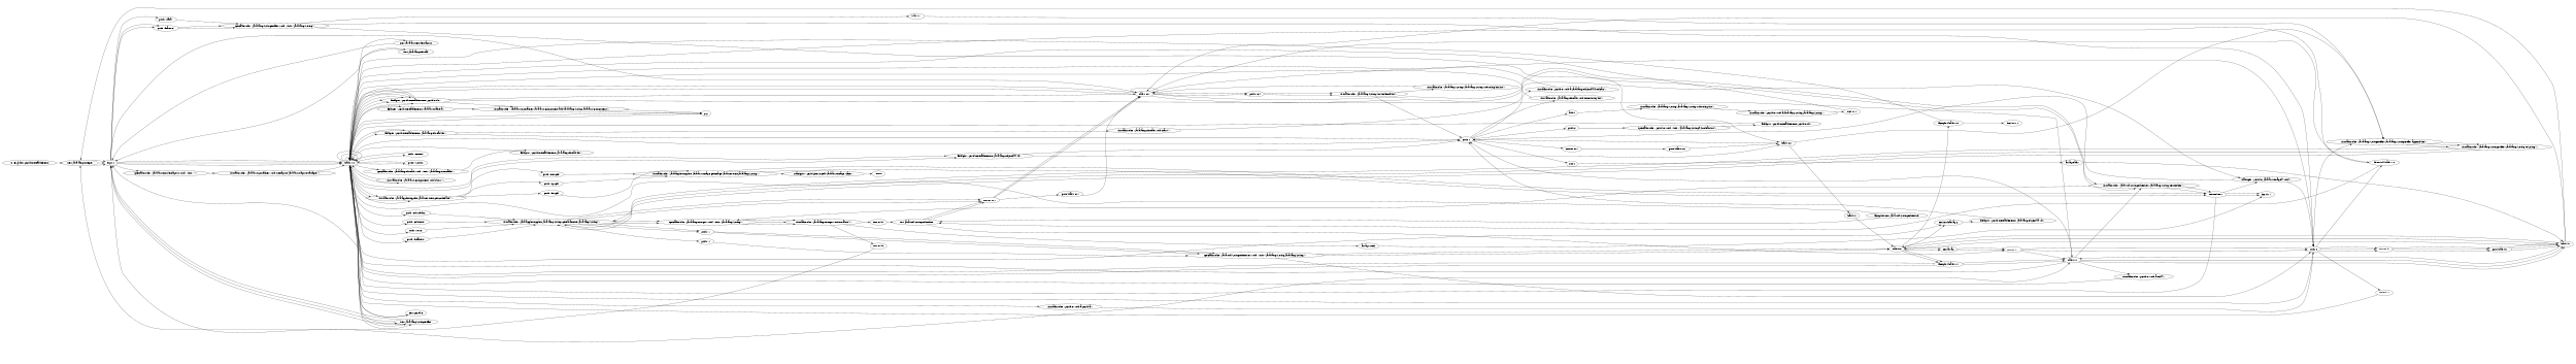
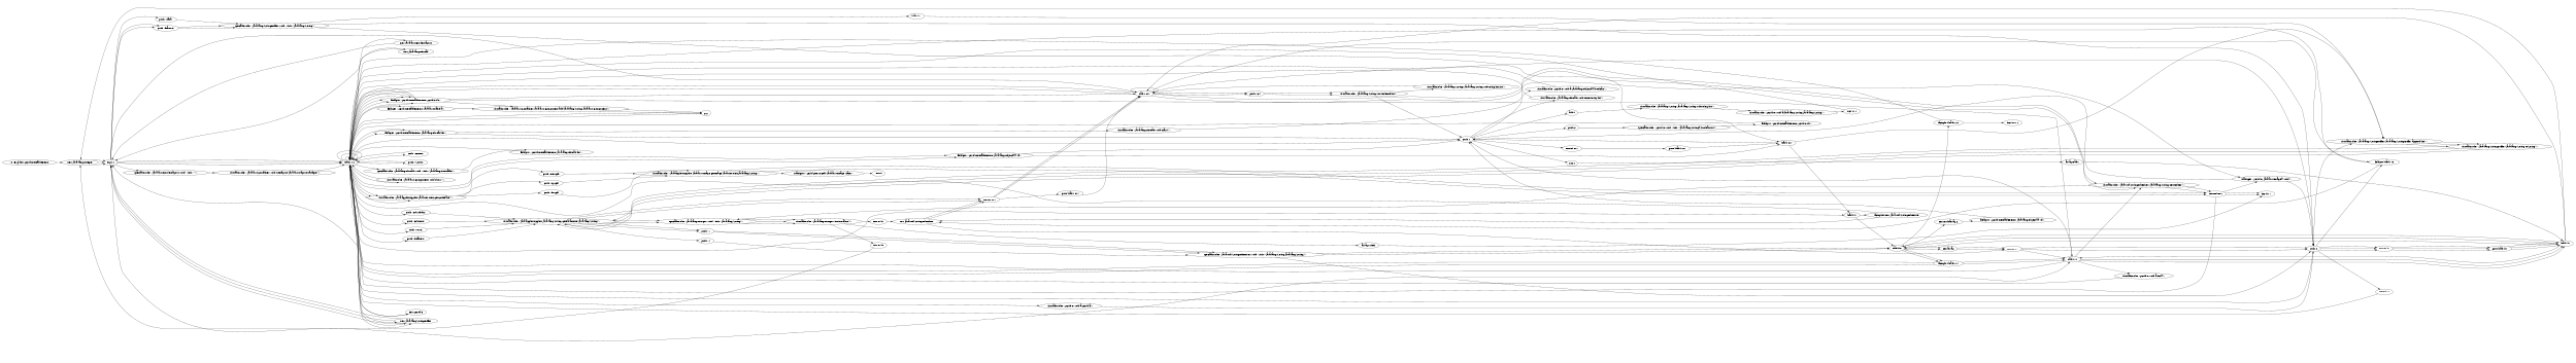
  digraph {
    rankdir=LR
    "r0 := @this: JGrid.NetTableDemo"
    "new java.lang.Integer"
    "dup1.r"
    "load.r r0"
    "load.r $r7"
    "load.r r1"
    "push \"feature\""
    "specialinvoke <java.awt.BorderLayout: void <init>()>"
    "push \"data\""
    "push \"columns\""
    "push \"rows\""
    "push \"headers\""
    "new JGrid.e"
    "fieldget <JGrid.NetTableDemo: JGrid.e do>"
    "virtualinvoke <JGrid.e: void a(JGrid.a)>"
    "new java.lang.StringBuffer"
    "push \"colWidths\""
    "load.i i1"
    "fieldget <JGrid.NetTableDemo: java.lang.Object[][] 'if'>"
    "new java.awt.BorderLayout"
    "push \"Center\""
    "push \"South\""
    "fieldget <JGrid.NetTableDemo: java.awt.Label a>"
    "virtualinvoke <java.awt.Component: void show()>"
    "new java.lang.Thread"
    "specialinvoke <java.lang.Thread: void <init>(java.lang.Runnable)>"
    "fieldget <JGrid.NetTableDemo: java.lang.Thread for>"
    "virtualinvoke <java.applet.Applet: java.net.URL getCodeBase()>"
    "push 0"
-   "ifnonnull load.r r0"
+   "ifnonnull load.r r0" [label="fieldput load.r r0"]
    "virtualinvoke <java.util.StringTokenizer: java.lang.String nextToken()>"
    "push 124"
    "load.i i7"
    "push 1"
    "virtualinvoke <JGrid.e: void a(int[])>"
    "specialinvoke <java.lang.StringBuffer: void <init>(java.lang.String)>"
    "virtualinvoke <java.awt.Container: void setLayout(java.awt.LayoutManager)>"
    "virtualinvoke <java.applet.Applet: java.lang.String getParameter(java.lang.String)>"
    "virtualinvoke <java.awt.Container: java.awt.Component add(java.lang.String,java.awt.Component)>"
    "load.i i0"
    "ifcmple.i new java.util.StringTokenizer"
    "load.i $r7"
    "fieldput <JGrid.NetTableDemo: java.lang.Thread for>"
    "virtualinvoke <java.lang.Thread: void start()>"
    "push \"up.gif\""
    "push \"dn.gif\""
    "push \"new.gif\""
    "specialinvoke <java.lang.Integer: void <init>(java.lang.String)>"
    "store.r $r7"
    "push \",\""
    "push \"|\""
    "virtualinvoke <java.lang.Integer: int intValue()>"
    "goto load.r $r7"
    "specialinvoke <java.util.StringTokenizer: void <init>(java.lang.String,java.lang.String)>"
    "store.i i0"
    "store.i i1"
    "arraywrite.i"
    "new java.util.StringTokenizer"
    "inc.i i7 1"
    "store.r r1"
    "store.i i7"
    "store.i r1"
    "virtualinvoke <java.lang.StringBuffer: java.lang.StringBuffer append(int)>"
    n64 [label="nextToken.r"]
    "virtualinvoke <java.lang.String: int indexOf(int)>"
    newarray
    "ifcmplt.i load.r r1"
    "newmultiarray 2"
    "ifcmplt.i load.r r0"
    "fieldput <JGrid.NetTableDemo: java.lang.Object[][] 'if'>"
    "inc.i $r7 1"
    "goto load.i i7"
    "virtualinvoke <java.lang.StringBuffer: java.lang.String toString()>"
    "push 2"
    "store.i $r7"
    "virtualinvoke <JGrid.e: void a(java.lang.Object[][],boolean)>"
    "virtualinvoke <java.lang.Thread: void setPriority(int)>"
    "sub.i"
    "add.i"
    "specialinvoke <JGrid.e: void <init>(java.lang.String[],boolean,int)>"
    "goto load.i $r7"
    "arrayread.r"
    "virtualinvoke <java.lang.String: java.lang.String substring(int)>"
    "fieldput <JGrid.NetTableDemo: JGrid.e do>"
    pop
    "load.i r1"
    "staticget <JGrid.c: java.awt.Image[] 'void'>"
    "virtualinvoke <java.applet.Applet: java.awt.Image getImage(java.net.URL,java.lang.String)>"
    "staticput <JGrid.JNewsCell: java.awt.Image 'case'>"
    return
    "virtualinvoke <java.lang.String: java.lang.String substring(int,int)>"
    "virtualinvoke <JGrid.e: void a(java.lang.String,java.lang.String)>"
    "inc.i r1 1"
    "r0 := @this: JGrid.NetTableDemo" -> "new java.lang.Integer"
    "new java.lang.Integer" -> "dup1.r"
    "new java.lang.Integer" -> "dup1.r"
    "new java.lang.Integer" -> "dup1.r"
    "dup1.r" -> "load.r r0"
    "dup1.r" -> "load.r r0"
    "dup1.r" -> "load.r r0"
    "dup1.r" -> "load.r $r7"
    "dup1.r" -> "load.r r1"
    "dup1.r" -> "push \"feature\""
    "dup1.r" -> "push \"feature\""
    "dup1.r" -> "specialinvoke <java.awt.BorderLayout: void <init>()>"
    "dup1.r" -> "push \"data\""
    "load.r r0" -> "load.r r0"
    "load.r r0" -> "load.r r0"
    "load.r r0" -> "load.r r0"
    "load.r r0" -> "push \"columns\""
    "load.r r0" -> "push \"rows\""
    "load.r r0" -> "push \"headers\""
    "load.r r0" -> "new JGrid.e"
    "load.r r0" -> "fieldget <JGrid.NetTableDemo: JGrid.e do>"
    "load.r r0" -> "fieldget <JGrid.NetTableDemo: JGrid.e do>"
    "load.r r0" -> "fieldget <JGrid.NetTableDemo: JGrid.e do>"
    "load.r r0" -> "fieldget <JGrid.NetTableDemo: JGrid.e do>"
    "load.r r0" -> "fieldget <JGrid.NetTableDemo: JGrid.e do>"
    "load.r r0" -> "virtualinvoke <JGrid.e: void a(JGrid.a)>"
    "load.r r0" -> "new java.lang.StringBuffer"
    "load.r r0" -> "new java.lang.StringBuffer"
    "load.r r0" -> "new java.lang.StringBuffer"
    "load.r r0" -> "push \"colWidths\""
-   "load.r r0" -> "newmultiarray 2"
+   "load.r r0" -> "load.i i1"
    "load.r r0" -> "fieldget <JGrid.NetTableDemo: java.lang.Object[][] 'if'>"
    "load.r r0" -> "fieldget <JGrid.NetTableDemo: java.lang.Object[][] 'if'>"
    "load.r r0" -> "new java.awt.BorderLayout"
    "load.r r0" -> "push \"Center\""
    "load.r r0" -> "push \"South\""
    "load.r r0" -> "fieldget <JGrid.NetTableDemo: java.awt.Label a>"
    "load.r r0" -> "virtualinvoke <java.awt.Component: void show()>"
    "load.r r0" -> "new java.lang.Thread"
    "load.r r0" -> "specialinvoke <java.lang.Thread: void <init>(java.lang.Runnable)>"
    "load.r r0" -> "fieldget <JGrid.NetTableDemo: java.lang.Thread for>"
    "load.r r0" -> "fieldget <JGrid.NetTableDemo: java.lang.Thread for>"
    "load.r r0" -> "virtualinvoke <java.applet.Applet: java.net.URL getCodeBase()>"
    "load.r r0" -> "virtualinvoke <java.applet.Applet: java.net.URL getCodeBase()>"
    "load.r r0" -> "virtualinvoke <java.applet.Applet: java.net.URL getCodeBase()>"
    "load.r $r7" -> "load.r r0"
    "load.r $r7" -> "load.r r0"
    "load.r $r7" -> "load.r $r7"
    "load.r $r7" -> "push 0"
    "load.r $r7" -> "ifnonnull load.r r0"
    "load.r $r7" -> "virtualinvoke <java.util.StringTokenizer: java.lang.String nextToken()>"
    "load.r $r7" -> "virtualinvoke <java.util.StringTokenizer: java.lang.String nextToken()>"
    "load.r $r7" -> "push 124"
    "load.r $r7" -> "push 124"
    "load.r r1" -> "load.r r0"
    "load.r r1" -> "virtualinvoke <java.util.StringTokenizer: java.lang.String nextToken()>"
    "load.r r1" -> "load.i i7"
    "load.r r1" -> "load.i i7"
    "load.r r1" -> "push 1"
    "load.r r1" -> "virtualinvoke <JGrid.e: void a(int[])>"
    "push \"feature\"" -> "specialinvoke <java.lang.StringBuffer: void <init>(java.lang.String)>"
    "push \"feature\"" -> "specialinvoke <java.lang.StringBuffer: void <init>(java.lang.String)>"
    "specialinvoke <java.awt.BorderLayout: void <init>()>" -> "virtualinvoke <java.awt.Container: void setLayout(java.awt.LayoutManager)>"
    "push \"data\"" -> "specialinvoke <java.lang.StringBuffer: void <init>(java.lang.String)>"
    "push \"columns\"" -> "virtualinvoke <java.applet.Applet: java.lang.String getParameter(java.lang.String)>"
    "push \"rows\"" -> "virtualinvoke <java.applet.Applet: java.lang.String getParameter(java.lang.String)>"
    "push \"headers\"" -> "virtualinvoke <java.applet.Applet: java.lang.String getParameter(java.lang.String)>"
    "new JGrid.e" -> "dup1.r"
    "fieldget <JGrid.NetTableDemo: JGrid.e do>" -> "load.r r0"
    "fieldget <JGrid.NetTableDemo: JGrid.e do>" -> "load.r r0"
    "fieldget <JGrid.NetTableDemo: JGrid.e do>" -> "load.r $r7"
    "fieldget <JGrid.NetTableDemo: JGrid.e do>" -> "load.r r1"
    "fieldget <JGrid.NetTableDemo: JGrid.e do>" -> "virtualinvoke <java.awt.Container: java.awt.Component add(java.lang.String,java.awt.Component)>"
    "virtualinvoke <JGrid.e: void a(JGrid.a)>" -> "push 0"
    "new java.lang.StringBuffer" -> "dup1.r"
    "new java.lang.StringBuffer" -> "dup1.r"
    "new java.lang.StringBuffer" -> "dup1.r"
    "push \"colWidths\"" -> "virtualinvoke <java.applet.Applet: java.lang.String getParameter(java.lang.String)>"
    "load.i i1" -> "load.i i0"
+   "load.i i1" -> "ifcmple.i new java.util.StringTokenizer"
    "fieldget <JGrid.NetTableDemo: java.lang.Object[][] 'if'>" -> "push 1"
    "fieldget <JGrid.NetTableDemo: java.lang.Object[][] 'if'>" -> "load.i $r7"
    "new java.awt.BorderLayout" -> "dup1.r"
    "push \"Center\"" -> "load.r r0"
    "push \"South\"" -> "load.r r0"
    "fieldget <JGrid.NetTableDemo: java.awt.Label a>" -> "virtualinvoke <java.awt.Container: java.awt.Component add(java.lang.String,java.awt.Component)>"
    "virtualinvoke <java.awt.Component: void show()>" -> "load.r r0"
    "new java.lang.Thread" -> "dup1.r"
    "specialinvoke <java.lang.Thread: void <init>(java.lang.Runnable)>" -> "fieldput <JGrid.NetTableDemo: java.lang.Thread for>"
    "fieldget <JGrid.NetTableDemo: java.lang.Thread for>" -> "push 1"
    "fieldget <JGrid.NetTableDemo: java.lang.Thread for>" -> "virtualinvoke <java.lang.Thread: void start()>"
    "virtualinvoke <java.applet.Applet: java.net.URL getCodeBase()>" -> "push \"up.gif\""
    "virtualinvoke <java.applet.Applet: java.net.URL getCodeBase()>" -> "push \"dn.gif\""
    "virtualinvoke <java.applet.Applet: java.net.URL getCodeBase()>" -> "push \"new.gif\""
    "push 0" -> "load.r r0"
    "push 0" -> "ifnonnull load.r r0"
    "push 0" -> "store.i i7"
    "push 0" -> "store.i i7"
    "push 0" -> "store.i i7"
    "push 0" -> "store.i r1"
    "push 0" -> "virtualinvoke <java.lang.StringBuffer: java.lang.StringBuffer append(int)>"
    "ifnonnull load.r r0" -> "load.r r0"
    "ifnonnull load.r r0" -> "new java.util.StringTokenizer"
    "virtualinvoke <java.util.StringTokenizer: java.lang.String nextToken()>" -> "specialinvoke <java.lang.Integer: void <init>(java.lang.String)>"
    "virtualinvoke <java.util.StringTokenizer: java.lang.String nextToken()>" -> n64
    "virtualinvoke <java.util.StringTokenizer: java.lang.String nextToken()>" -> n64
    "push 124" -> "virtualinvoke <java.lang.String: int indexOf(int)>"
    "push 124" -> "virtualinvoke <java.lang.String: int indexOf(int)>"
    "load.i i7" -> "new java.lang.Integer"
    "load.i i7" -> "load.r $r7"
    "load.i i7" -> "load.r r1"
    "load.i i7" -> "load.i i0"
    "load.i i7" -> "load.i i0"
    "load.i i7" -> "load.i i0"
    "push 1" -> "load.r r0"
    "push 1" -> "push 2"
    "push 1" -> "store.i $r7"
    "push 1" -> "virtualinvoke <JGrid.e: void a(java.lang.Object[][],boolean)>"
    "push 1" -> "virtualinvoke <java.lang.Thread: void setPriority(int)>"
    "push 1" -> "sub.i"
    "push 1" -> "add.i"
    "virtualinvoke <JGrid.e: void a(int[])>" -> "load.r r0"
    "specialinvoke <java.lang.StringBuffer: void <init>(java.lang.String)>" -> "push 0"
    "specialinvoke <java.lang.StringBuffer: void <init>(java.lang.String)>" -> "load.i $r7"
    "specialinvoke <java.lang.StringBuffer: void <init>(java.lang.String)>" -> "load.i r1"
    "virtualinvoke <java.awt.Container: void setLayout(java.awt.LayoutManager)>" -> "load.r r0"
    "virtualinvoke <java.applet.Applet: java.lang.String getParameter(java.lang.String)>" -> "specialinvoke <java.lang.Integer: void <init>(java.lang.String)>"
    "virtualinvoke <java.applet.Applet: java.lang.String getParameter(java.lang.String)>" -> "specialinvoke <java.lang.Integer: void <init>(java.lang.String)>"
    "virtualinvoke <java.applet.Applet: java.lang.String getParameter(java.lang.String)>" -> "store.r $r7"
    "virtualinvoke <java.applet.Applet: java.lang.String getParameter(java.lang.String)>" -> "store.r $r7"
    "virtualinvoke <java.applet.Applet: java.lang.String getParameter(java.lang.String)>" -> "push \",\""
    "virtualinvoke <java.applet.Applet: java.lang.String getParameter(java.lang.String)>" -> "push \",\""
    "virtualinvoke <java.applet.Applet: java.lang.String getParameter(java.lang.String)>" -> "push \"|\""
    "virtualinvoke <java.awt.Container: java.awt.Component add(java.lang.String,java.awt.Component)>" -> pop
    "virtualinvoke <java.awt.Container: java.awt.Component add(java.lang.String,java.awt.Component)>" -> pop
    "load.i i0" -> newarray
    "load.i i0" -> newarray
    "load.i i0" -> "ifcmplt.i load.r r1"
    "load.i i0" -> "ifcmplt.i load.r r1"
    "load.i i0" -> "newmultiarray 2"
    "load.i i0" -> "ifcmplt.i load.r r0"
    "ifcmple.i new java.util.StringTokenizer" -> "load.r r0"
    "ifcmple.i new java.util.StringTokenizer" -> "new java.util.StringTokenizer"
    "load.i $r7" -> "load.i i1"
    "load.i $r7" -> "push 1"
    "load.i $r7" -> "virtualinvoke <java.lang.StringBuffer: java.lang.StringBuffer append(int)>"
    "fieldput <JGrid.NetTableDemo: java.lang.Thread for>" -> "load.r r0"
    "virtualinvoke <java.lang.Thread: void start()>" -> "staticget <JGrid.c: java.awt.Image[] 'void'>"
    "push \"up.gif\"" -> "virtualinvoke <java.applet.Applet: java.awt.Image getImage(java.net.URL,java.lang.String)>"
    "push \"dn.gif\"" -> "virtualinvoke <java.applet.Applet: java.awt.Image getImage(java.net.URL,java.lang.String)>"
    "push \"new.gif\"" -> "virtualinvoke <java.applet.Applet: java.awt.Image getImage(java.net.URL,java.lang.String)>"
    "specialinvoke <java.lang.Integer: void <init>(java.lang.String)>" -> "virtualinvoke <java.lang.Integer: int intValue()>"
    "specialinvoke <java.lang.Integer: void <init>(java.lang.String)>" -> "virtualinvoke <java.lang.Integer: int intValue()>"
    "specialinvoke <java.lang.Integer: void <init>(java.lang.String)>" -> "virtualinvoke <java.lang.Integer: int intValue()>"
    "store.r $r7" -> "load.r $r7"
    "store.r $r7" -> "load.r $r7"
    "store.r $r7" -> "goto load.r $r7"
    "push \",\"" -> "specialinvoke <java.util.StringTokenizer: void <init>(java.lang.String,java.lang.String)>"
    "push \",\"" -> "specialinvoke <java.util.StringTokenizer: void <init>(java.lang.String,java.lang.String)>"
    "push \"|\"" -> "specialinvoke <java.util.StringTokenizer: void <init>(java.lang.String,java.lang.String)>"
    "virtualinvoke <java.lang.Integer: int intValue()>" -> "store.i i0"
    "virtualinvoke <java.lang.Integer: int intValue()>" -> "store.i i1"
    "virtualinvoke <java.lang.Integer: int intValue()>" -> "arraywrite.i"
    "goto load.r $r7" -> "load.r $r7"
    "specialinvoke <java.util.StringTokenizer: void <init>(java.lang.String,java.lang.String)>" -> "push 0"
    "specialinvoke <java.util.StringTokenizer: void <init>(java.lang.String,java.lang.String)>" -> "load.i i0"
    "specialinvoke <java.util.StringTokenizer: void <init>(java.lang.String,java.lang.String)>" -> "load.i i0"
    "store.i i0" -> "new java.lang.Integer"
    "store.i i1" -> "new java.util.StringTokenizer"
    "arraywrite.i" -> "inc.i i7 1"
    "new java.util.StringTokenizer" -> "store.r $r7"
    "new java.util.StringTokenizer" -> "store.r $r7"
    "new java.util.StringTokenizer" -> "store.r r1"
    "store.r r1" -> "load.r r1"
    "store.r r1" -> "push 0"
    "store.r r1" -> "push 0"
    "store.i i7" -> "goto load.i i7"
    "store.i i7" -> "goto load.i i7"
    "store.i i7" -> "goto load.i i7"
    "store.i r1" -> "load.r r0"
    "virtualinvoke <java.lang.StringBuffer: java.lang.StringBuffer append(int)>" -> "virtualinvoke <java.lang.StringBuffer: java.lang.String toString()>"
    "virtualinvoke <java.lang.StringBuffer: java.lang.StringBuffer append(int)>" -> "virtualinvoke <java.lang.StringBuffer: java.lang.String toString()>"
    "virtualinvoke <java.lang.StringBuffer: java.lang.StringBuffer append(int)>" -> "virtualinvoke <java.lang.StringBuffer: java.lang.String toString()>"
    n64 -> "load.r r0"
    n64 -> "inc.i i7 1"
    n64 -> "inc.i i7 1"
    n64 -> "staticget <JGrid.c: java.awt.Image[] 'void'>"
    "virtualinvoke <java.lang.String: int indexOf(int)>" -> "push 1"
    "virtualinvoke <java.lang.String: int indexOf(int)>" -> "virtualinvoke <java.lang.String: java.lang.String substring(int,int)>"
    newarray -> "store.r r1"
    newarray -> "store.r r1"
    "ifcmplt.i load.r r1" -> "load.r r0"
    "ifcmplt.i load.r r1" -> "load.r r0"
    "ifcmplt.i load.r r1" -> "load.r r1"
    "ifcmplt.i load.r r1" -> "load.r r1"
    "newmultiarray 2" -> "fieldput <JGrid.NetTableDemo: java.lang.Object[][] 'if'>"
    "ifcmplt.i load.r r0" -> "load.r r0"
    "ifcmplt.i load.r r0" -> "inc.i $r7 1"
    "fieldput <JGrid.NetTableDemo: java.lang.Object[][] 'if'>" -> "push 1"
    "goto load.i i7" -> "load.i i7"
    "goto load.i i7" -> "load.i i7"
    "goto load.i i7" -> "load.i i7"
    "virtualinvoke <java.lang.StringBuffer: java.lang.String toString()>" -> "virtualinvoke <java.applet.Applet: java.lang.String getParameter(java.lang.String)>"
    "virtualinvoke <java.lang.StringBuffer: java.lang.String toString()>" -> "virtualinvoke <java.applet.Applet: java.lang.String getParameter(java.lang.String)>"
    "virtualinvoke <java.lang.StringBuffer: java.lang.String toString()>" -> "virtualinvoke <java.applet.Applet: java.lang.String getParameter(java.lang.String)>"
    "push 2" -> "specialinvoke <JGrid.e: void <init>(java.lang.String[],boolean,int)>"
    "store.i $r7" -> "goto load.i $r7"
    "virtualinvoke <JGrid.e: void a(java.lang.Object[][],boolean)>" -> "load.r r0"
    "virtualinvoke <java.lang.Thread: void setPriority(int)>" -> "load.r r0"
    "sub.i" -> "arrayread.r"
    "add.i" -> "virtualinvoke <java.lang.String: java.lang.String substring(int)>"
    "specialinvoke <JGrid.e: void <init>(java.lang.String[],boolean,int)>" -> "fieldput <JGrid.NetTableDemo: JGrid.e do>"
    "goto load.i $r7" -> "load.i $r7"
    "arrayread.r" -> "load.i i7"
    "virtualinvoke <java.lang.String: java.lang.String substring(int)>" -> "virtualinvoke <JGrid.e: void a(java.lang.String,java.lang.String)>"
    "fieldput <JGrid.NetTableDemo: JGrid.e do>" -> "load.r r0"
    pop -> "load.r r0"
    pop -> "load.r r0"
    "load.i r1" -> "virtualinvoke <java.lang.StringBuffer: java.lang.StringBuffer append(int)>"
    "staticget <JGrid.c: java.awt.Image[] 'void'>" -> "push 0"
    "staticget <JGrid.c: java.awt.Image[] 'void'>" -> "push 1"
    "virtualinvoke <java.applet.Applet: java.awt.Image getImage(java.net.URL,java.lang.String)>" -> n64
    "virtualinvoke <java.applet.Applet: java.awt.Image getImage(java.net.URL,java.lang.String)>" -> n64
    "virtualinvoke <java.applet.Applet: java.awt.Image getImage(java.net.URL,java.lang.String)>" -> "staticput <JGrid.JNewsCell: java.awt.Image 'case'>"
    "staticput <JGrid.JNewsCell: java.awt.Image 'case'>" -> return
    "virtualinvoke <java.lang.String: java.lang.String substring(int,int)>" -> "load.r $r7"
    "virtualinvoke <JGrid.e: void a(java.lang.String,java.lang.String)>" -> "inc.i r1 1"
    "inc.i r1 1" -> "load.r r0"
  }
